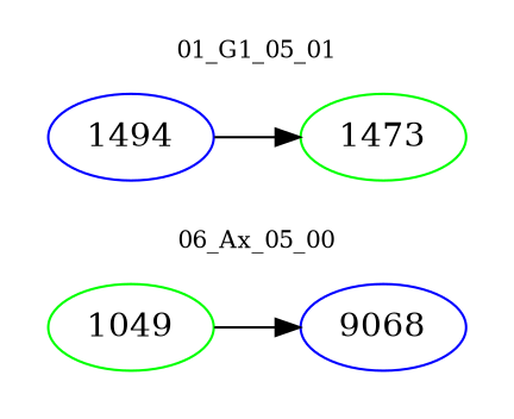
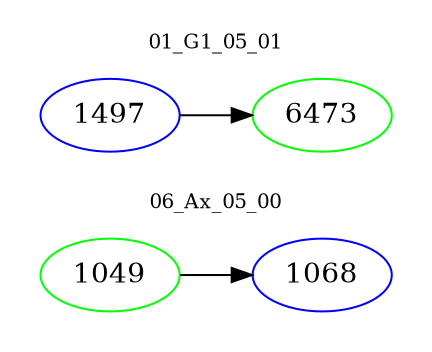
  digraph {
    rankdir=LR
    node [color=green]
    edge [color=black]
    n1 [label=1049]
-   n2 [color=blue label=9068]
-   n3 [color=blue label=1494]
-   n4 [label=1473]
+   n2 [color=blue label=1068]
+   n3 [color=blue label=1497]
+   n4 [label=6473]
    subgraph cluster_1 {
      color=white
      fontsize=10
      label="06_Ax_05_00"
      n1
      n2
    }
    subgraph cluster_2 {
      color=white
      fontsize=10
      label="01_G1_05_01"
      n3
      n4
    }
    n1 -> n2
    n3 -> n4
  }
